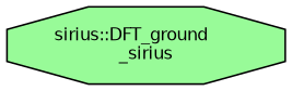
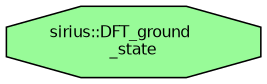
  digraph {
    rankdir=LR
    fontname="DejaVu Sans"
-   n1 [color=black fillcolor=palegreen fontname="DejaVu Sans" fontsize=10 height=0.2 label="sirius::DFT_ground\l_sirius" shape=octagon style=filled width=0.4]
+   n1 [color=black fillcolor=palegreen fontname="DejaVu Sans" fontsize=10 height=0.2 label="sirius::DFT_ground\l_state" shape=octagon style=filled width=0.4]
  }
